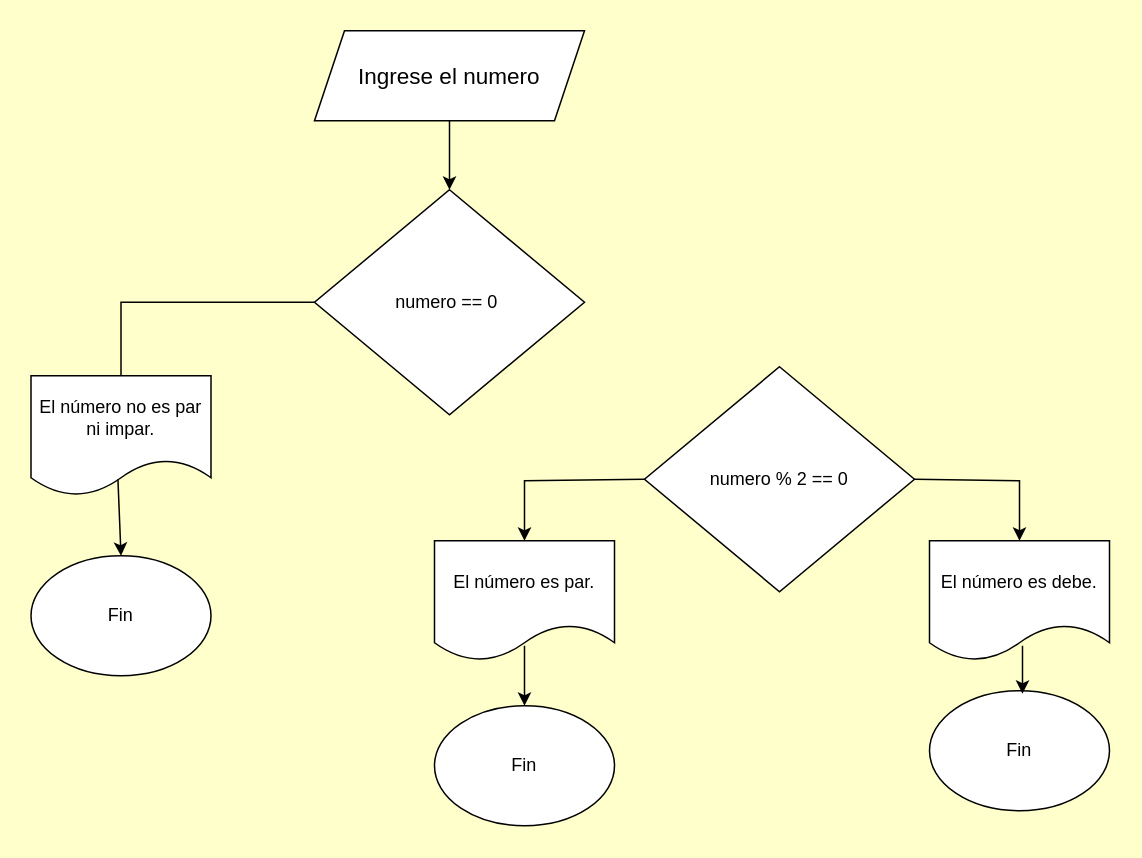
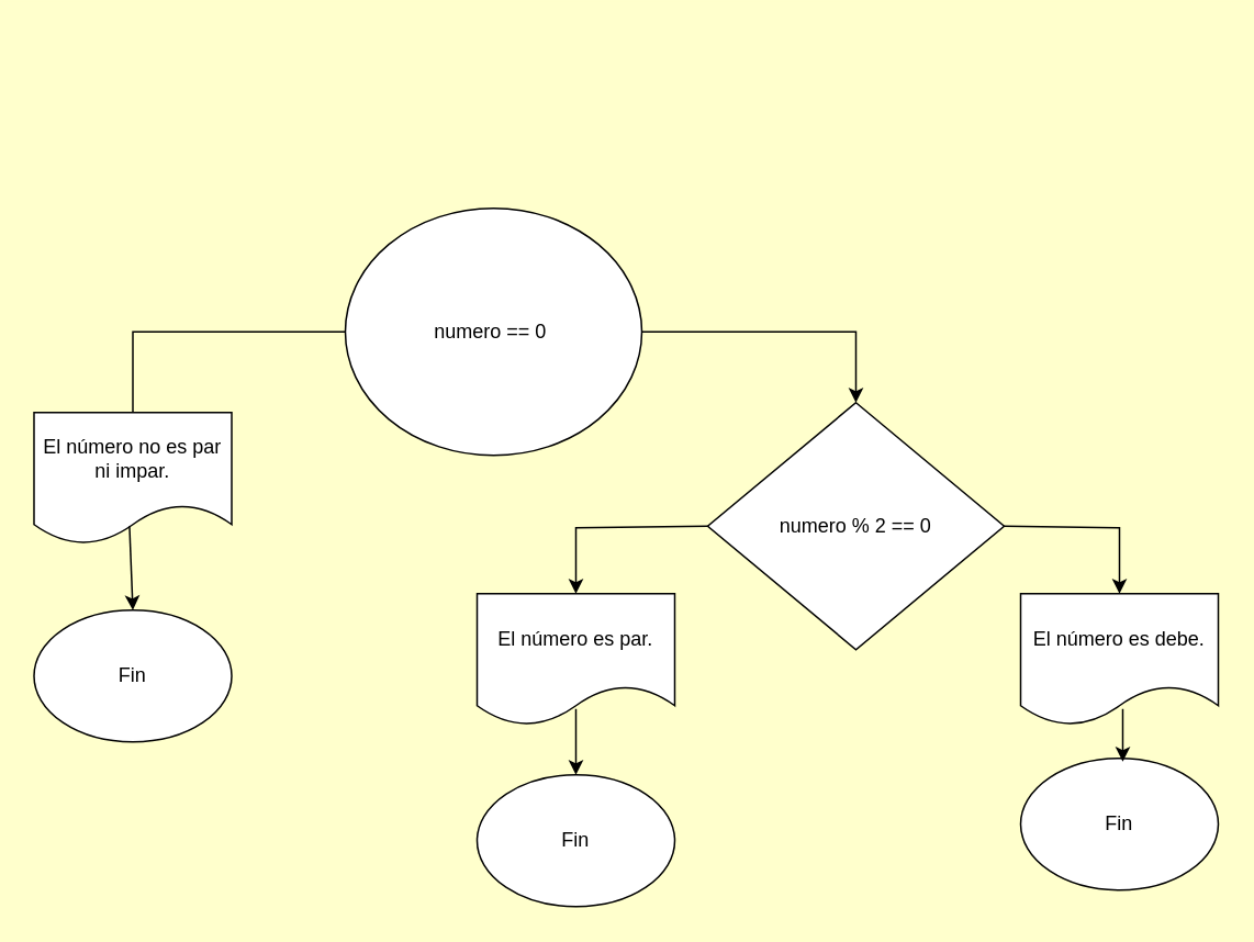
  <mxCell id="0" />
  <mxCell id="1" parent="0" />
- <mxCell id="2" value="&lt;font style=&quot;font-size: 15px;&quot;&gt;Ingrese el numero&lt;/font&gt;" style="shape=parallelogram;perimeter=parallelogramPerimeter;whiteSpace=wrap;html=1;fixedSize=1;" parent="1" vertex="1"><mxGeometry x="209" y="20" width="180" height="60" as="geometry" /></mxCell>
- <mxCell id="3" value="" style="endArrow=classic;html=1;rounded=0;exitX=0.5;exitY=1;exitDx=0;exitDy=0;entryX=0.5;entryY=0;entryDx=0;entryDy=0;" parent="1" source="2" target="4" edge="1"><mxGeometry width="50" height="50" relative="1" as="geometry"><mxPoint x="299" y="390" as="sourcePoint" /><mxPoint x="299" y="120" as="targetPoint" /></mxGeometry></mxCell>
- <mxCell id="4" value="numero == 0&amp;nbsp;" style="rhombus;whiteSpace=wrap;html=1;" parent="1" vertex="1"><mxGeometry x="209" y="126" width="180" height="150" as="geometry" /></mxCell>
+ <mxCell id="4" value="numero == 0&amp;nbsp;" style="ellipse;whiteSpace=wrap;html=1;" parent="1" vertex="1"><mxGeometry x="209" y="126" width="180" height="150" as="geometry" /></mxCell>
  <mxCell id="5" value="El número no es par ni impar." style="shape=document;whiteSpace=wrap;html=1;boundedLbl=1;" parent="1" vertex="1"><mxGeometry x="20" y="250" width="120" height="80" as="geometry" /></mxCell>
  <mxCell id="6" value="" style="endArrow=none;html=1;rounded=0;entryX=0.5;entryY=0;entryDx=0;entryDy=0;exitX=0;exitY=0.5;exitDx=0;exitDy=0;" parent="1" source="4" target="5" edge="1"><mxGeometry width="50" height="50" relative="1" as="geometry"><mxPoint x="339" y="320" as="sourcePoint" /><mxPoint x="389" y="270" as="targetPoint" /><Array as="points"><mxPoint x="80" y="201" /></Array></mxGeometry></mxCell>
  <mxCell id="7" value="Fin" style="ellipse;whiteSpace=wrap;html=1;" parent="1" vertex="1"><mxGeometry x="20" y="370" width="120" height="80" as="geometry" /></mxCell>
  <mxCell id="8" value="" style="endArrow=classic;html=1;rounded=0;exitX=0.483;exitY=0.863;exitDx=0;exitDy=0;exitPerimeter=0;entryX=0.5;entryY=0;entryDx=0;entryDy=0;" parent="1" source="5" target="7" edge="1"><mxGeometry width="50" height="50" relative="1" as="geometry"><mxPoint x="339" y="320" as="sourcePoint" /><mxPoint x="389" y="270" as="targetPoint" /></mxGeometry></mxCell>
  <mxCell id="9" value="numero % 2 == 0" style="rhombus;whiteSpace=wrap;html=1;" parent="1" vertex="1"><mxGeometry x="429" y="244" width="180" height="150" as="geometry" /></mxCell>
+ <mxCell id="10" value="" style="endArrow=classic;html=1;rounded=0;exitX=1;exitY=0.5;exitDx=0;exitDy=0;entryX=0.5;entryY=0;entryDx=0;entryDy=0;" parent="1" source="4" target="9" edge="1"><mxGeometry width="50" height="50" relative="1" as="geometry"><mxPoint x="339" y="320" as="sourcePoint" /><mxPoint x="389" y="270" as="targetPoint" /><Array as="points"><mxPoint x="519" y="201" /></Array></mxGeometry></mxCell>
  <mxCell id="11" value="El número es par." style="shape=document;whiteSpace=wrap;html=1;boundedLbl=1;" parent="1" vertex="1"><mxGeometry x="289" y="360" width="120" height="80" as="geometry" /></mxCell>
  <mxCell id="12" value="El número es debe." style="shape=document;whiteSpace=wrap;html=1;boundedLbl=1;" parent="1" vertex="1"><mxGeometry x="619" y="360" width="120" height="80" as="geometry" /></mxCell>
  <mxCell id="13" value="" style="endArrow=classic;html=1;rounded=0;exitX=0;exitY=0.5;exitDx=0;exitDy=0;entryX=0.5;entryY=0;entryDx=0;entryDy=0;" parent="1" source="9" target="11" edge="1"><mxGeometry width="50" height="50" relative="1" as="geometry"><mxPoint x="339" y="320" as="sourcePoint" /><mxPoint x="389" y="270" as="targetPoint" /><Array as="points"><mxPoint x="349" y="320" /></Array></mxGeometry></mxCell>
  <mxCell id="14" value="" style="endArrow=classic;html=1;rounded=0;entryX=0.5;entryY=0;entryDx=0;entryDy=0;exitX=1;exitY=0.5;exitDx=0;exitDy=0;" parent="1" source="9" target="12" edge="1"><mxGeometry width="50" height="50" relative="1" as="geometry"><mxPoint x="339" y="320" as="sourcePoint" /><mxPoint x="389" y="270" as="targetPoint" /><Array as="points"><mxPoint x="679" y="320" /></Array></mxGeometry></mxCell>
  <mxCell id="15" value="Fin" style="ellipse;whiteSpace=wrap;html=1;" parent="1" vertex="1"><mxGeometry x="289" y="470" width="120" height="80" as="geometry" /></mxCell>
  <mxCell id="16" value="Fin" style="ellipse;whiteSpace=wrap;html=1;" parent="1" vertex="1"><mxGeometry x="619" y="460" width="120" height="80" as="geometry" /></mxCell>
  <mxCell id="17" value="" style="endArrow=classic;html=1;rounded=0;entryX=0.5;entryY=0;entryDx=0;entryDy=0;" parent="1" target="15" edge="1"><mxGeometry width="50" height="50" relative="1" as="geometry"><mxPoint x="349" y="430" as="sourcePoint" /><mxPoint x="389" y="270" as="targetPoint" /></mxGeometry></mxCell>
  <mxCell id="18" value="" style="endArrow=classic;html=1;rounded=0;entryX=0.5;entryY=0;entryDx=0;entryDy=0;" parent="1" edge="1"><mxGeometry width="50" height="50" relative="1" as="geometry"><mxPoint x="681" y="430" as="sourcePoint" /><mxPoint x="681" y="462" as="targetPoint" /></mxGeometry></mxCell>
